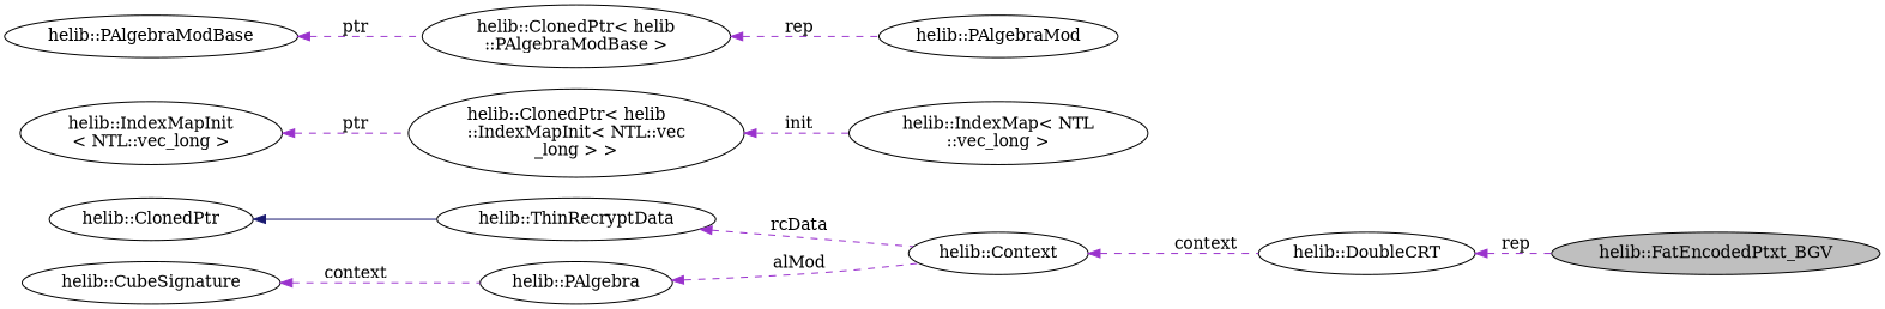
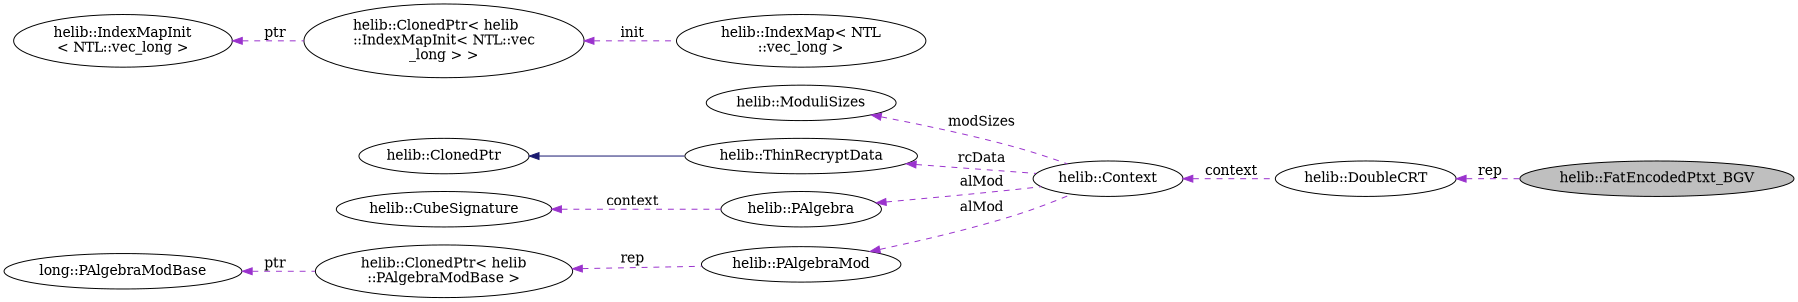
  digraph {
    rankdir=LR
    node [color=black fillcolor=white style=filled]
    edge [color=darkorchid3 dir=back style=dashed]
    n1 [fillcolor=grey75 fontcolor=black label="helib::FatEncodedPtxt_BGV"]
    n2 [label="helib::DoubleCRT"]
    n3 [label="helib::Context"]
+   n4 [label="helib::ModuliSizes"]
    n5 [label="helib::ThinRecryptData"]
    n6 [label="helib::ClonedPtr"]
    n7 [label="helib::IndexMap\< NTL\l::vec_long \>"]
    n8 [label="helib::PAlgebra"]
    n9 [label="helib::CubeSignature"]
    n10 [label="helib::PAlgebraMod"]
    n11 [label="helib::ClonedPtr\< helib\l::PAlgebraModBase \>"]
-   n12 [label="helib::PAlgebraModBase"]
+   n12 [label="long::PAlgebraModBase"]
    n13 [label="helib::ClonedPtr\< helib\l::IndexMapInit\< NTL::vec\l_long \> \>"]
    n14 [label="helib::IndexMapInit\l\< NTL::vec_long \>"]
    n2 -> n1 [label=" rep"]
    n3 -> n2 [label=" context"]
+   n4 -> n3 [label=" modSizes"]
    n5 -> n3 [label=" rcData"]
    n6 -> n5 [color=midnightblue style=solid]
    n8 -> n3 [label=" alMod"]
    n9 -> n8 [label=" context"]
+   n10 -> n3 [label=" alMod"]
    n11 -> n10 [label=" rep"]
    n12 -> n11 [label=" ptr"]
    n13 -> n7 [label=" init"]
    n14 -> n13 [label=" ptr"]
  }
